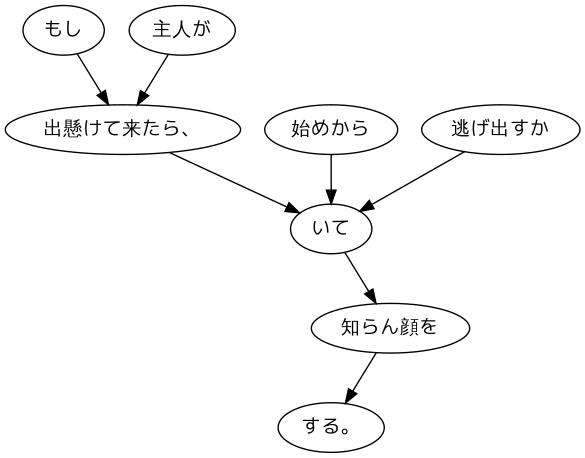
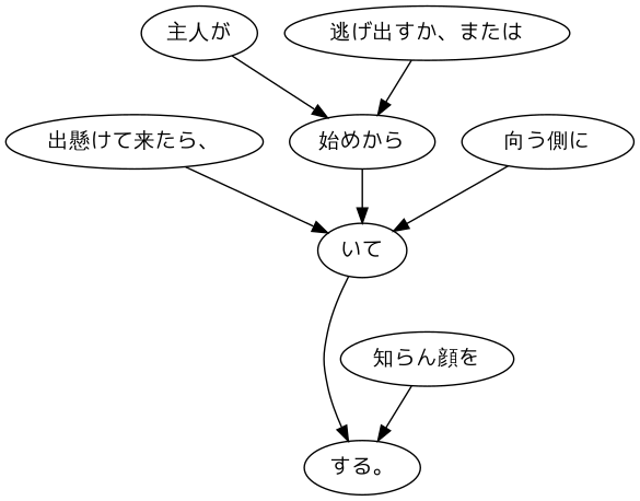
  digraph {
    fontname="Liberation Mono"
    node [fontname="Liberation Mono"]
    edge [fontname="Liberation Mono"]
-   n1 [label="もし"]
    n2 [label="出懸けて来たら、"]
    n3 [label="いて"]
    n4 [label="主人が"]
    n5 [label="する。"]
+   n6 [label="逃げ出すか、または"]
    n7 [label="始めから"]
-   n8 [label="逃げ出すか"]
+   n8 [label="向う側に"]
    n9 [label="知らん顔を"]
-   n1 -> n2
    n2 -> n3
-   n3 -> n9
-   n4 -> n2
+   n3 -> n5
+   n4 -> n7
+   n6 -> n7
    n7 -> n3
    n8 -> n3
    n9 -> n5
  }
